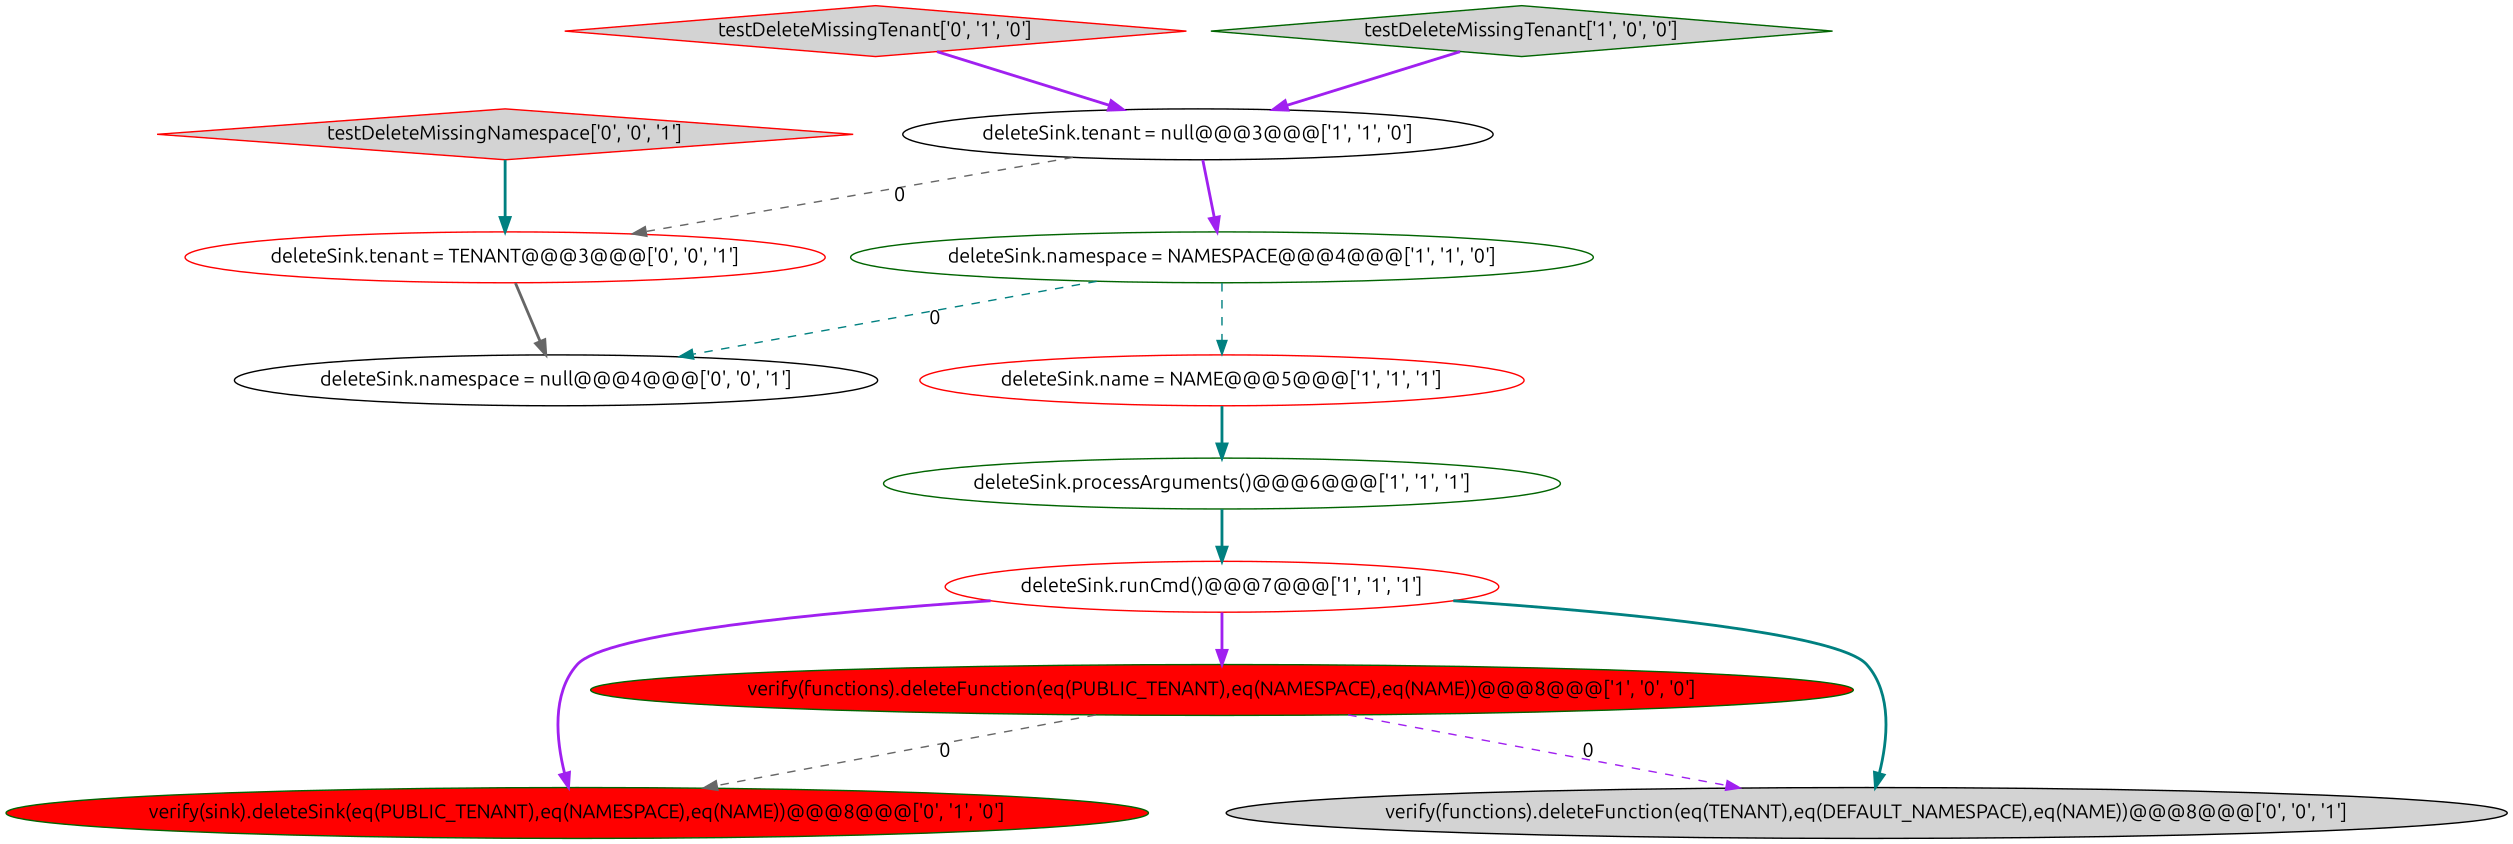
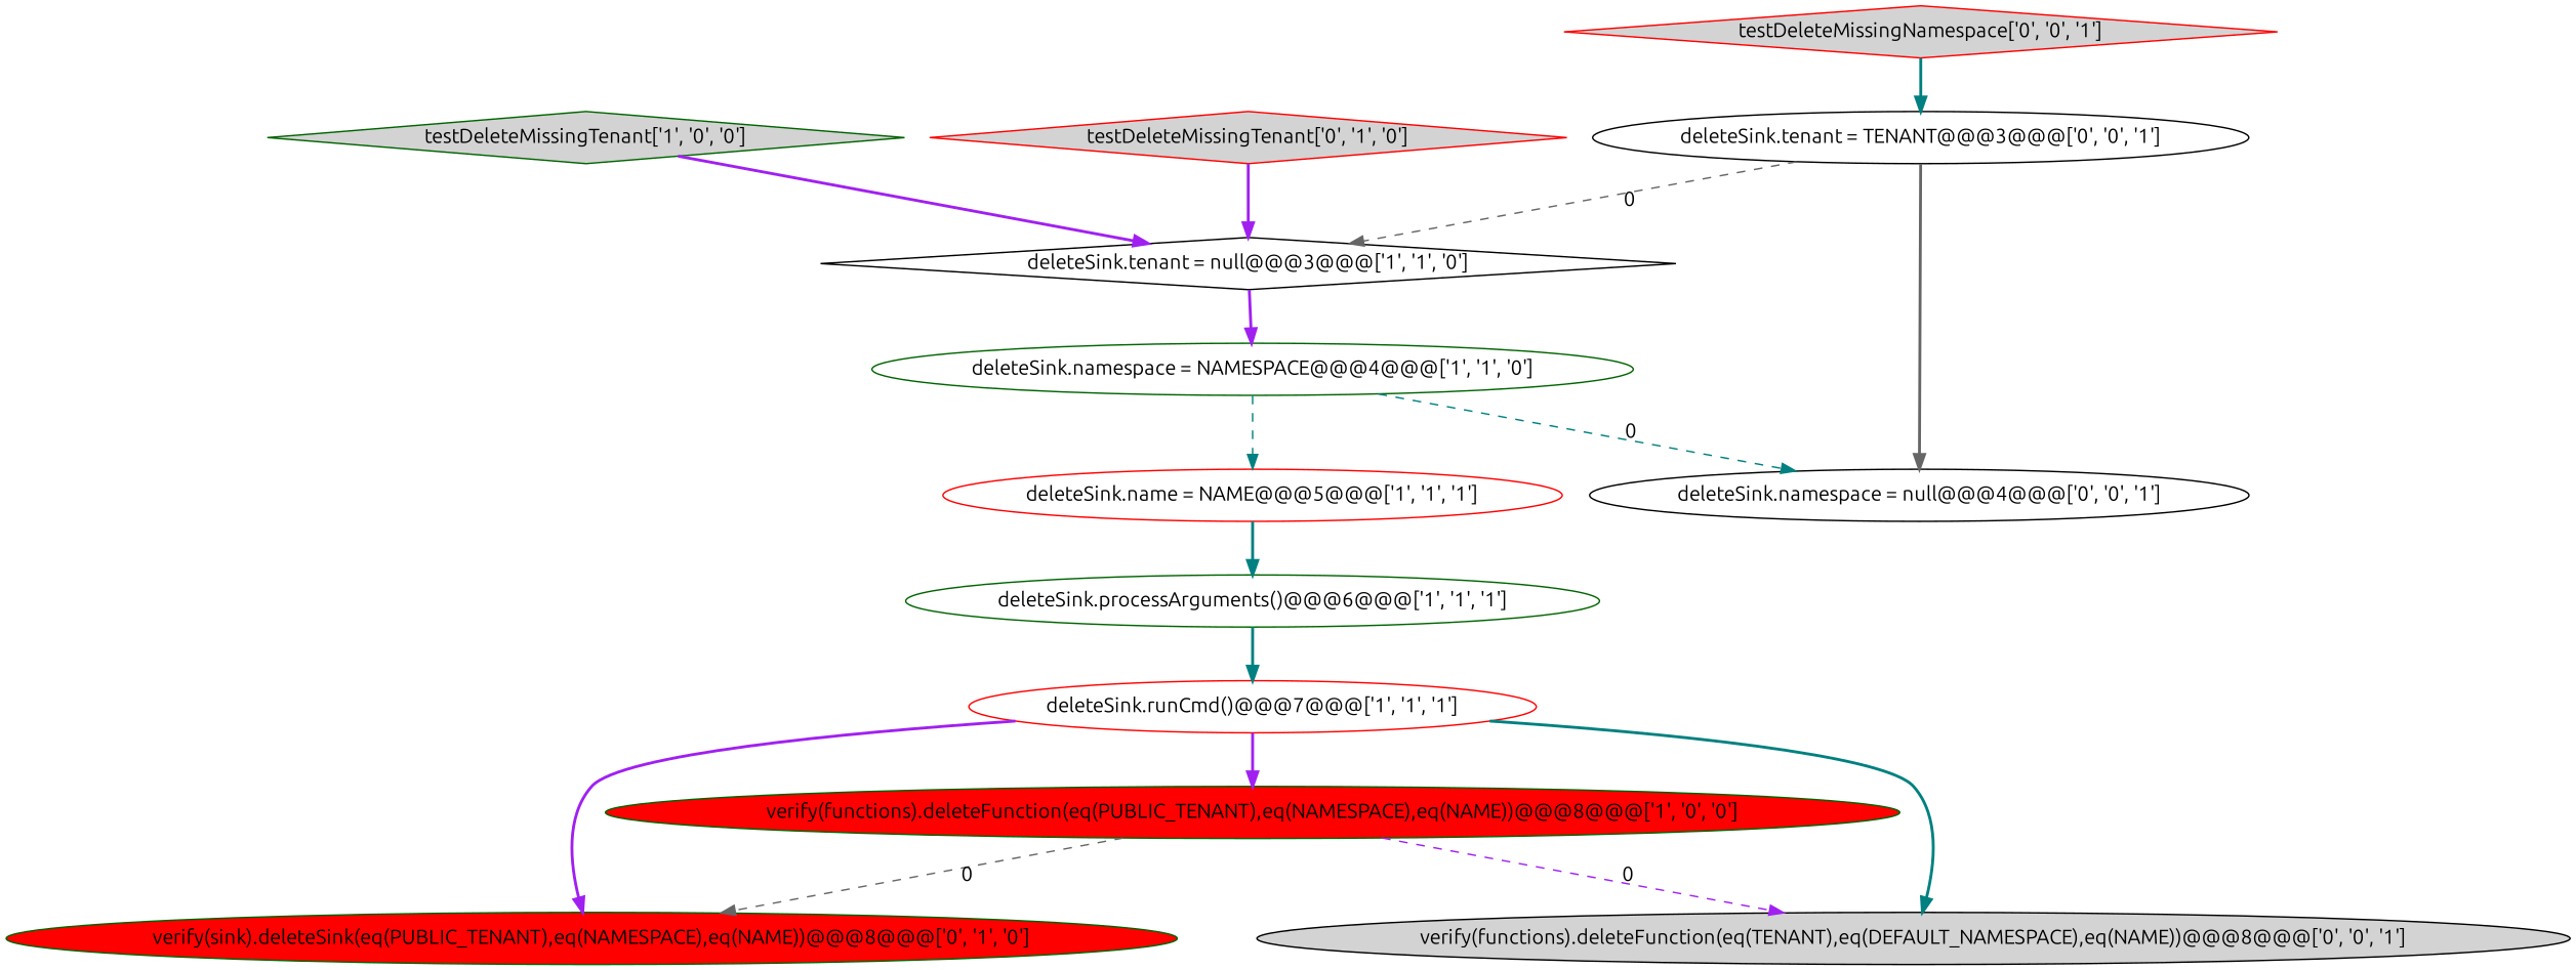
  digraph {
    fontname=Ubuntu
    node [color=darkgreen fillcolor=white fontname=Ubuntu shape=ellipse style=filled]
    edge [color=teal fontname=Ubuntu style=bold]
    n1 [fillcolor=red label="verify(sink).deleteSink(eq(PUBLIC_TENANT),eq(NAMESPACE),eq(NAME))@@@8@@@['0', '1', '0']"]
    n2 [label="deleteSink.processArguments()@@@6@@@['1', '1', '1']"]
    n3 [color=red label="deleteSink.runCmd()@@@7@@@['1', '1', '1']"]
    n4 [color=black fillcolor=lightgray label="verify(functions).deleteFunction(eq(TENANT),eq(DEFAULT_NAMESPACE),eq(NAME))@@@8@@@['0', '0', '1']"]
    n5 [fillcolor=red label="verify(functions).deleteFunction(eq(PUBLIC_TENANT),eq(NAMESPACE),eq(NAME))@@@8@@@['1', '0', '0']"]
    n6 [color=red fillcolor=lightgray label="testDeleteMissingNamespace['0', '0', '1']" shape=diamond]
-   n7 [color=red label="deleteSink.tenant = TENANT@@@3@@@['0', '0', '1']"]
+   n7 [color=black label="deleteSink.tenant = TENANT@@@3@@@['0', '0', '1']"]
    n8 [color=black label="deleteSink.namespace = null@@@4@@@['0', '0', '1']"]
    n9 [color=red label="deleteSink.name = NAME@@@5@@@['1', '1', '1']"]
    n10 [color=red fillcolor=lightgray label="testDeleteMissingTenant['0', '1', '0']" shape=diamond]
-   n11 [color=black label="deleteSink.tenant = null@@@3@@@['1', '1', '0']"]
+   n11 [color=black label="deleteSink.tenant = null@@@3@@@['1', '1', '0']" shape=diamond]
    n12 [label="deleteSink.namespace = NAMESPACE@@@4@@@['1', '1', '0']"]
    n13 [fillcolor=lightgray label="testDeleteMissingTenant['1', '0', '0']" shape=diamond]
    n2 -> n3
    n3 -> n1 [color=purple]
    n3 -> n4
    n3 -> n5 [color=purple]
    n5 -> n1 [color=gray40 label=0 style=dashed]
    n5 -> n4 [color=purple label=0 style=dashed]
    n6 -> n7
    n7 -> n8 [color=gray40]
    n9 -> n2
    n10 -> n11 [color=purple]
-   n11 -> n7 [color=gray40 label=0 style=dashed]
+   n7 -> n11 [color=gray40 label=0 style=dashed]
    n11 -> n12 [color=purple]
    n12 -> n8 [label=0 style=dashed]
    n12 -> n9 [style=dashed]
    n13 -> n11 [color=purple]
  }
